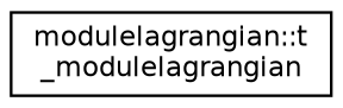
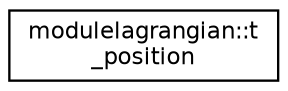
  digraph {
    rankdir=LR
-   n1 [color=black fillcolor=white fontname=Helvetica fontsize=10 height=0.2 label="modulelagrangian::t\l_modulelagrangian" shape=record style=filled width=0.4]
+   n1 [color=black fillcolor=white fontname=Helvetica fontsize=10 height=0.2 label="modulelagrangian::t\l_position" shape=record style=filled width=0.4]
  }
